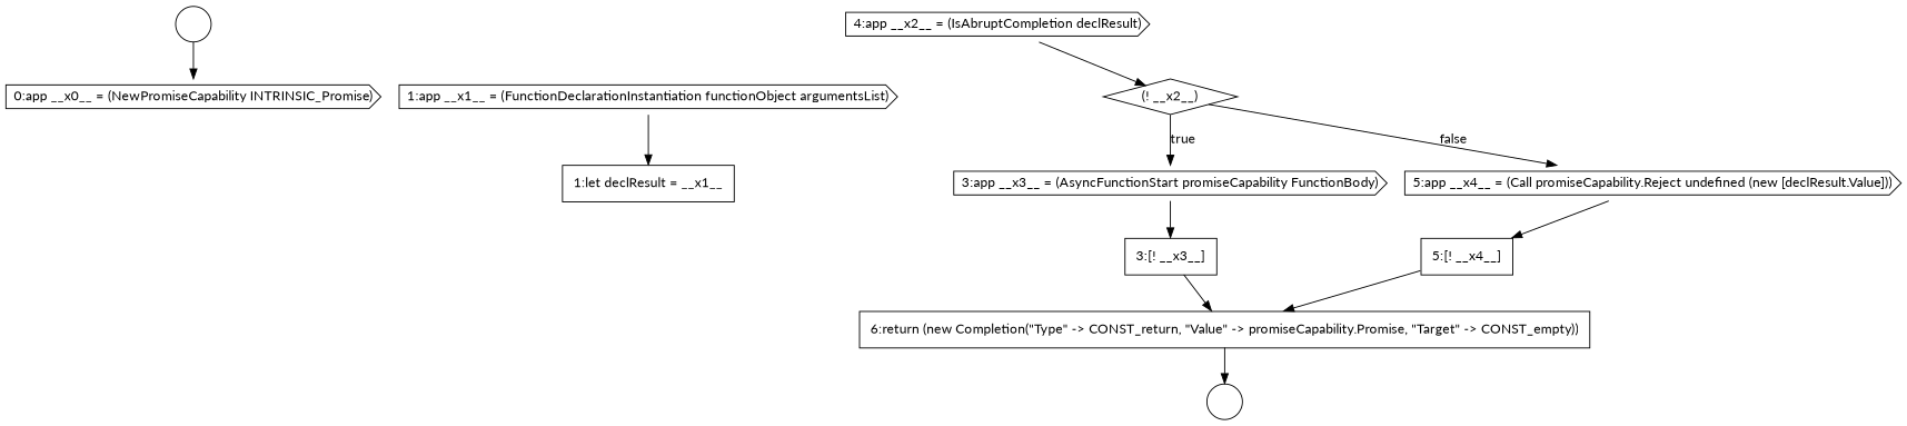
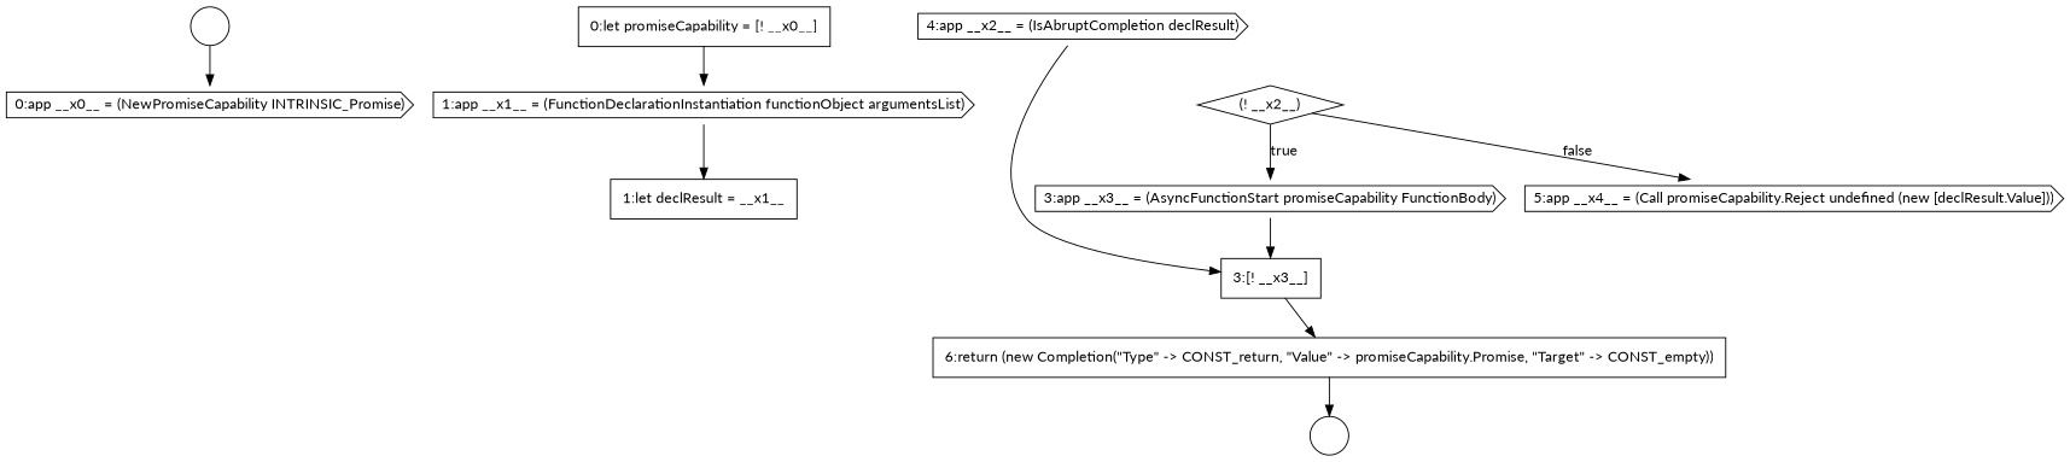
  digraph {
    fontname=Lato
    node [color=black fillcolor=white fontname=Lato shape=cds style=filled]
    edge [color=black fontname=Lato]
    n1 [label=<<font color="black">0:app __x0__ = (NewPromiseCapability INTRINSIC_Promise)</font>>]
+   n2 [label=<<font color="black">     <table border="0" cellborder="1" cellspacing="0" cellpadding="10">       <tr><td align="left">0:let promiseCapability = [! __x0__]</td></tr>     </table>   </font>> margin=0 shape=none]
    n3 [label=<<font color="black">1:app __x1__ = (FunctionDeclarationInstantiation functionObject argumentsList)</font>>]
    n4 [label=" " shape=circle]
    n5 [label=<<font color="black">     <table border="0" cellborder="1" cellspacing="0" cellpadding="10">       <tr><td align="left">1:let declResult = __x1__</td></tr>     </table>   </font>> margin=0 shape=none]
    n6 [label=<<font color="black">     <table border="0" cellborder="1" cellspacing="0" cellpadding="10">       <tr><td align="left">3:[! __x3__]</td></tr>     </table>   </font>> margin=0 shape=none]
    n7 [label=<<font color="black">     <table border="0" cellborder="1" cellspacing="0" cellpadding="10">       <tr><td align="left">6:return (new Completion(&quot;Type&quot; -&gt; CONST_return, &quot;Value&quot; -&gt; promiseCapability.Promise, &quot;Target&quot; -&gt; CONST_empty))</td></tr>     </table>   </font>> margin=0 shape=none]
    n8 [label=" " shape=circle]
    n9 [label=<<font color="black">3:app __x3__ = (AsyncFunctionStart promiseCapability FunctionBody)</font>>]
    n10 [label=<<font color="black">4:app __x2__ = (IsAbruptCompletion declResult)</font>>]
    n11 [label=<<font color="black">(! __x2__)</font>> shape=diamond]
-   n12 [label=<<font color="black">     <table border="0" cellborder="1" cellspacing="0" cellpadding="10">       <tr><td align="left">5:[! __x4__]</td></tr>     </table>   </font>> margin=0 shape=none]
    n13 [label=<<font color="black">5:app __x4__ = (Call promiseCapability.Reject undefined (new [declResult.Value]))</font>>]
+   n2 -> n3
    n3 -> n5
    n4 -> n1
    n6 -> n7
    n7 -> n8
    n9 -> n6
-   n10 -> n11
+   n10 -> n6
    n11 -> n9 [label=<<font color="black">true</font>>]
    n11 -> n13 [label=<<font color="black">false</font>>]
-   n12 -> n7
-   n13 -> n12
  }
